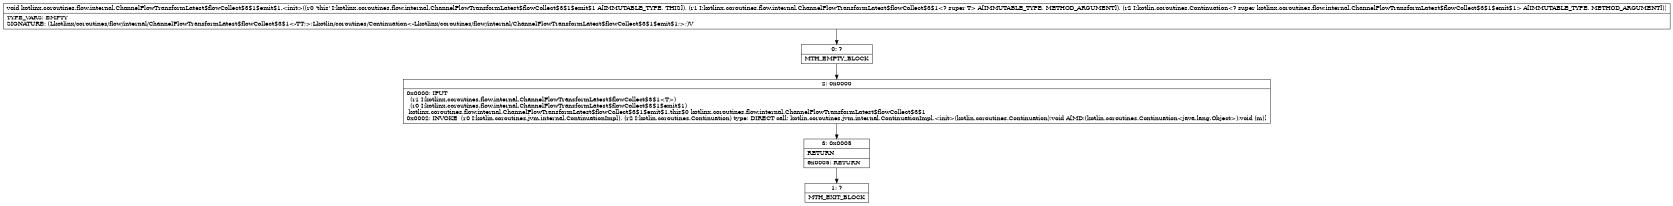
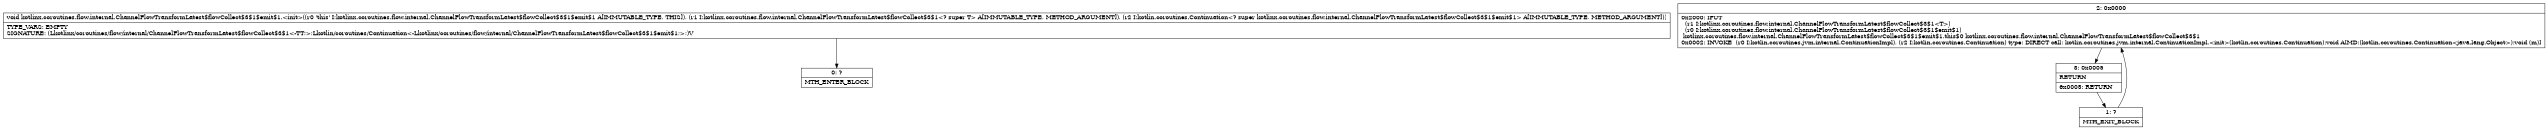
  digraph {
    node [shape=record]
-   n1 [label="{0\:\ ?|MTH_EMPTY_BLOCK\l}"]
-   n2 [label="{2\:\ 0x0000|0x0000: IPUT  \l  (r1 I:kotlinx.coroutines.flow.internal.ChannelFlowTransformLatest$flowCollect$3$1\<T\>)\l  (r0 I:kotlinx.coroutines.flow.internal.ChannelFlowTransformLatest$flowCollect$3$1$emit$1)\l kotlinx.coroutines.flow.internal.ChannelFlowTransformLatest$flowCollect$3$1$emit$1.this$0 kotlinx.coroutines.flow.internal.ChannelFlowTransformLatest$flowCollect$3$1 \l0x0002: INVOKE  (r0 I:kotlin.coroutines.jvm.internal.ContinuationImpl), (r2 I:kotlin.coroutines.Continuation) type: DIRECT call: kotlin.coroutines.jvm.internal.ContinuationImpl.\<init\>(kotlin.coroutines.Continuation):void A[MD:(kotlin.coroutines.Continuation\<java.lang.Object\>):void (m)]\l}"]
+   n1 [label="{0\:\ ?|MTH_ENTER_BLOCK\l}"]
+   n2 [label="{2\:\ 0x0000|0x2000: IPUT  \l  (r1 I:kotlinx.coroutines.flow.internal.ChannelFlowTransformLatest$flowCollect$3$1\<T\>)\l  (r0 I:kotlinx.coroutines.flow.internal.ChannelFlowTransformLatest$flowCollect$3$1$emit$1)\l kotlinx.coroutines.flow.internal.ChannelFlowTransformLatest$flowCollect$3$1$emit$1.this$0 kotlinx.coroutines.flow.internal.ChannelFlowTransformLatest$flowCollect$3$1 \l0x0002: INVOKE  (r0 I:kotlin.coroutines.jvm.internal.ContinuationImpl), (r2 I:kotlin.coroutines.Continuation) type: DIRECT call: kotlin.coroutines.jvm.internal.ContinuationImpl.\<init\>(kotlin.coroutines.Continuation):void A[MD:(kotlin.coroutines.Continuation\<java.lang.Object\>):void (m)]\l}"]
    n3 [label="{3\:\ 0x0005|RETURN\l|6x0005: RETURN   \l}"]
    n4 [label="{1\:\ ?|MTH_EXIT_BLOCK\l}"]
    n5 [label="{void kotlinx.coroutines.flow.internal.ChannelFlowTransformLatest$flowCollect$3$1$emit$1.\<init\>((r0 'this' I:kotlinx.coroutines.flow.internal.ChannelFlowTransformLatest$flowCollect$3$1$emit$1 A[IMMUTABLE_TYPE, THIS]), (r1 I:kotlinx.coroutines.flow.internal.ChannelFlowTransformLatest$flowCollect$3$1\<? super T\> A[IMMUTABLE_TYPE, METHOD_ARGUMENT]), (r2 I:kotlin.coroutines.Continuation\<? super kotlinx.coroutines.flow.internal.ChannelFlowTransformLatest$flowCollect$3$1$emit$1\> A[IMMUTABLE_TYPE, METHOD_ARGUMENT]))  | TYPE_VARS: EMPTY\lSIGNATURE: (Lkotlinx\/coroutines\/flow\/internal\/ChannelFlowTransformLatest$flowCollect$3$1\<\-TT;\>;Lkotlin\/coroutines\/Continuation\<\-Lkotlinx\/coroutines\/flow\/internal\/ChannelFlowTransformLatest$flowCollect$3$1$emit$1;\>;)V\l}"]
-   n1 -> n2
+   n4 -> n2
    n2 -> n3
    n3 -> n4
    n5 -> n1
  }
